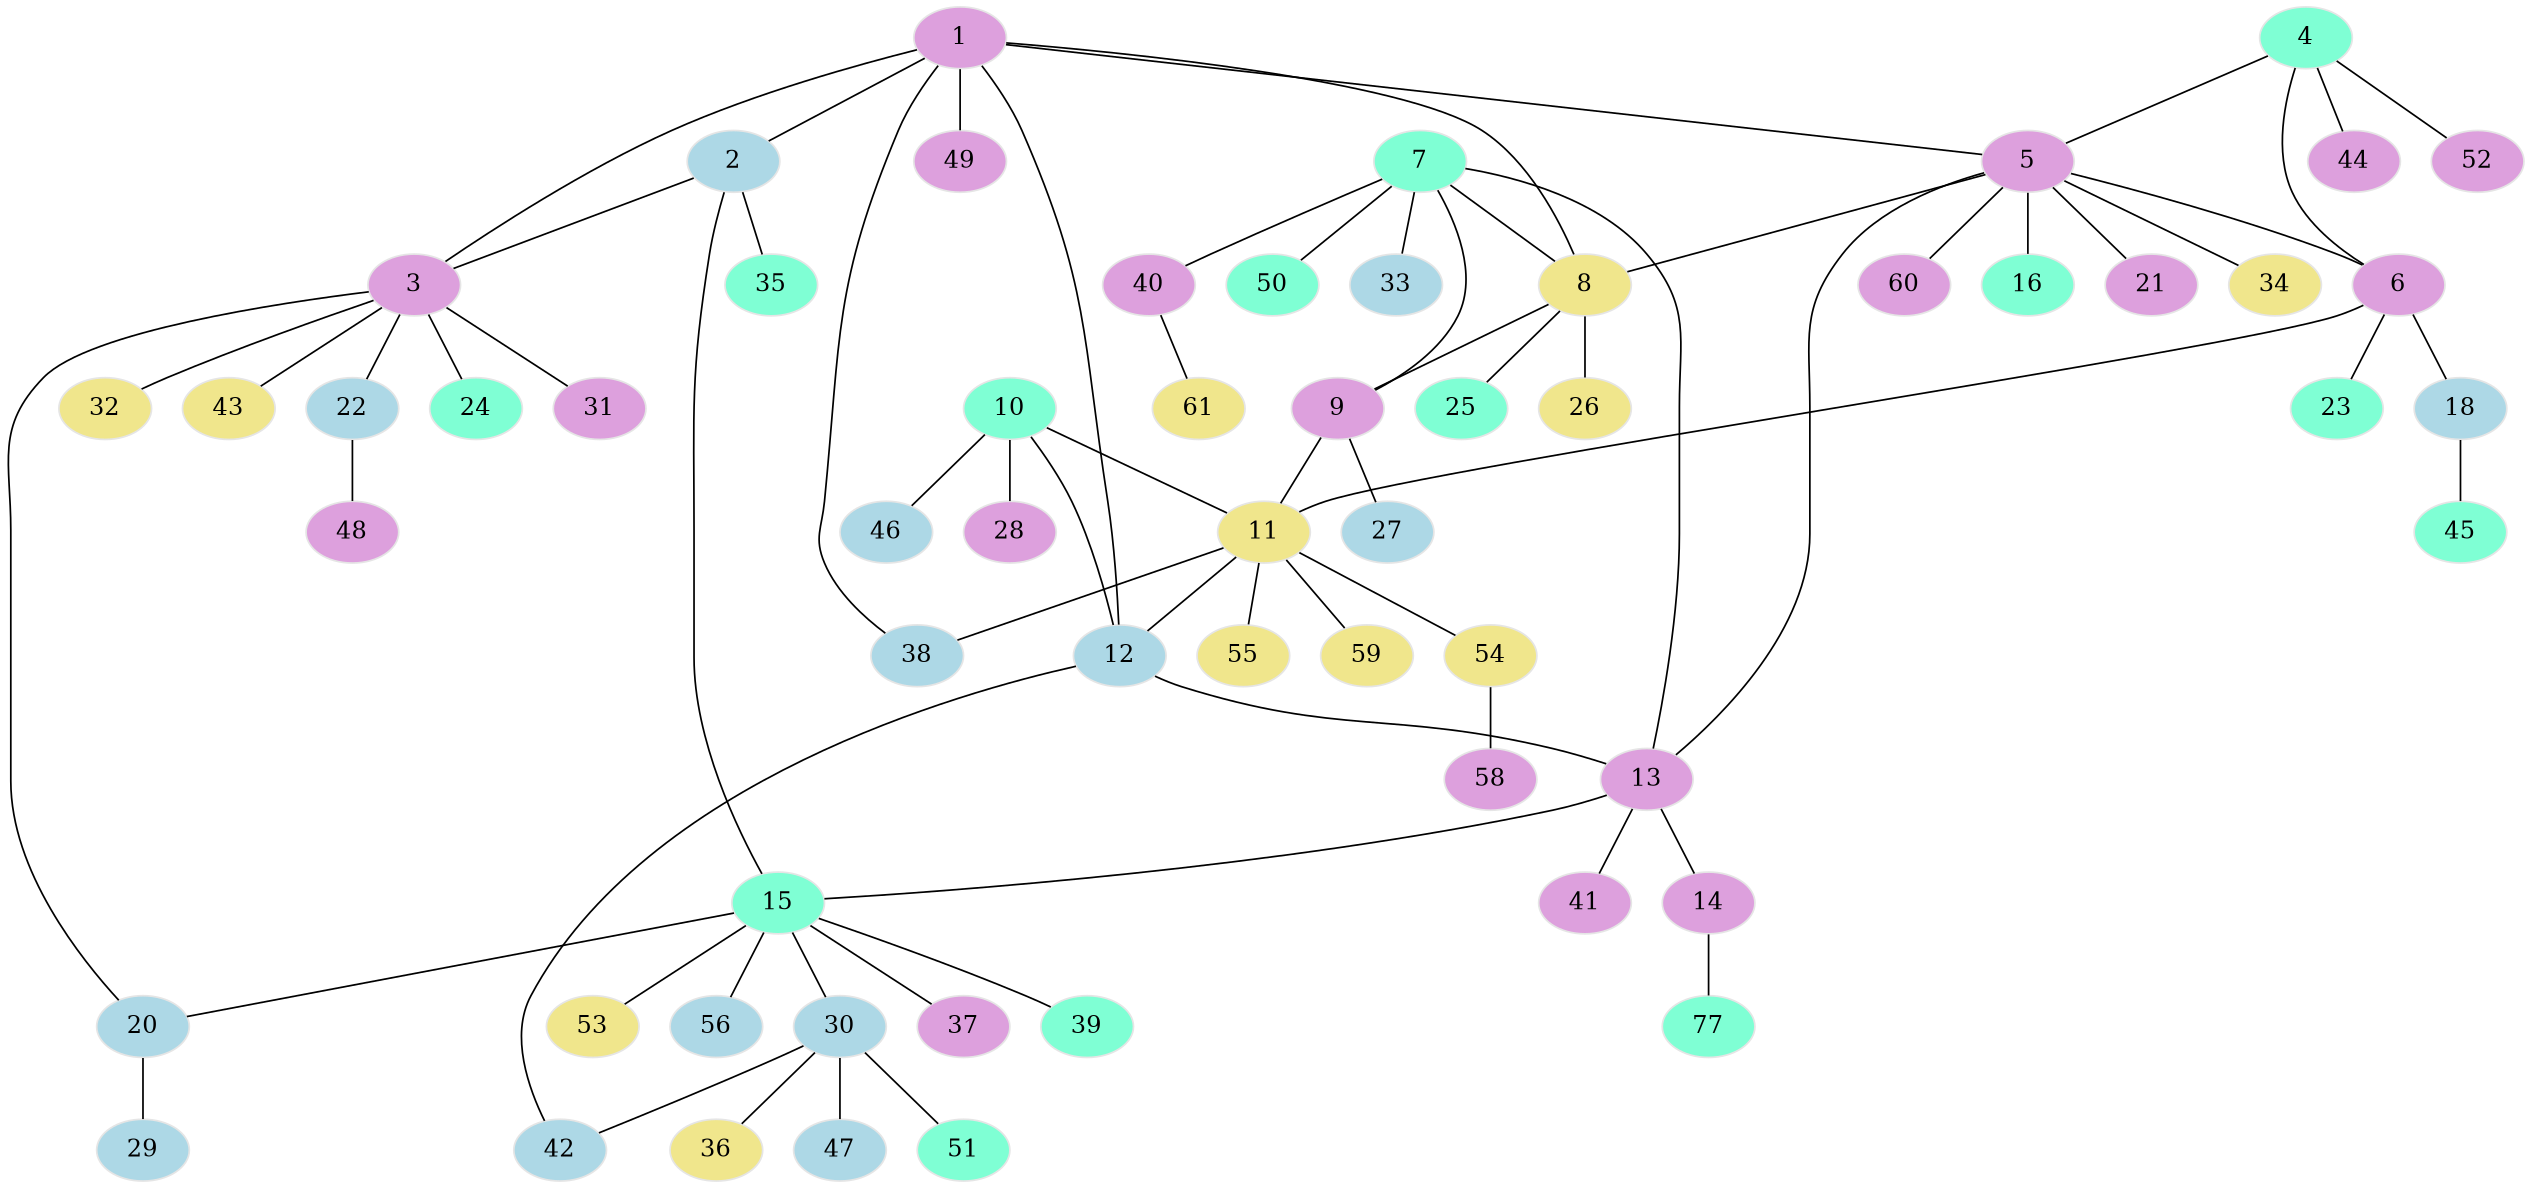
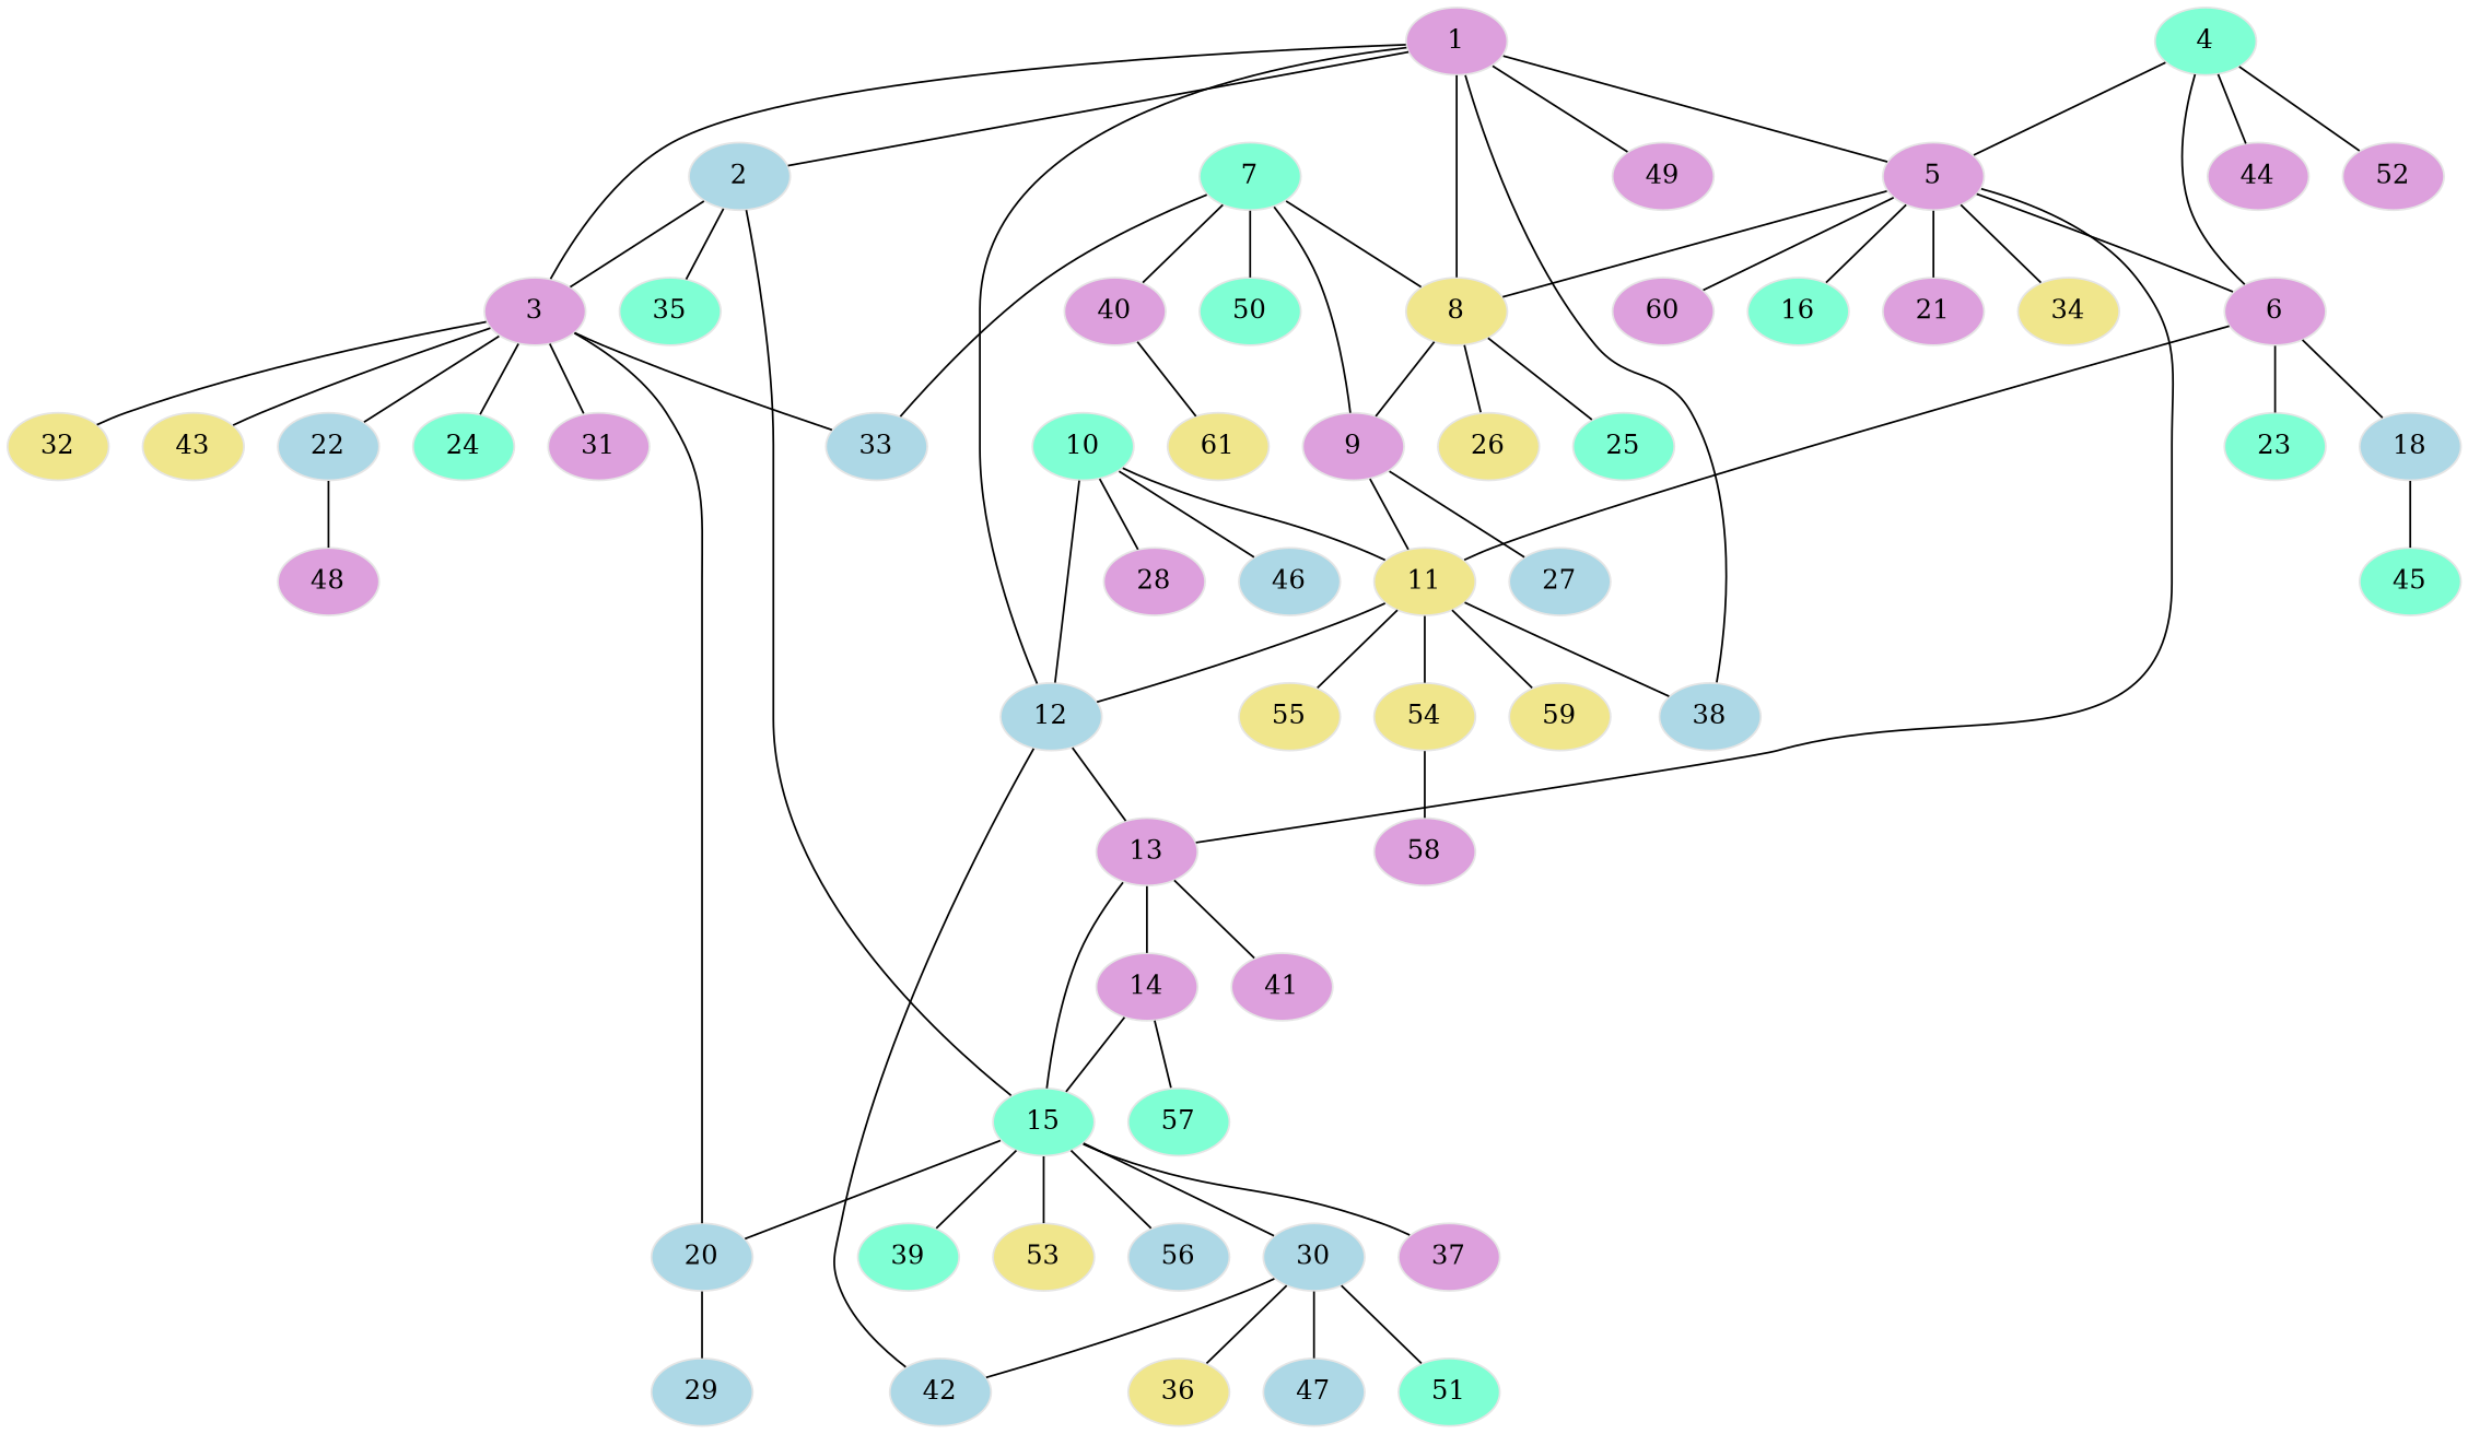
  graph {
    node [color=gray90 fillcolor=plum style=filled]
    2 [fillcolor=lightblue]
    1
    3
    5
    8 [fillcolor=khaki]
    12 [fillcolor=lightblue]
    38 [fillcolor=lightblue]
    49
    15 [fillcolor=aquamarine]
    35 [fillcolor=aquamarine]
    20 [fillcolor=lightblue]
    22 [fillcolor=lightblue]
    24 [fillcolor=aquamarine]
    31
    32 [fillcolor=khaki]
    33 [fillcolor=lightblue]
    43 [fillcolor=khaki]
    6
    13
    16 [fillcolor=aquamarine]
    21
    34 [fillcolor=khaki]
    60
    9
    25 [fillcolor=aquamarine]
    26 [fillcolor=khaki]
    42 [fillcolor=lightblue]
    30 [fillcolor=lightblue]
    37
    39 [fillcolor=aquamarine]
    53 [fillcolor=khaki]
    56 [fillcolor=lightblue]
    29 [fillcolor=lightblue]
    48
    4 [fillcolor=aquamarine]
    44
    52
    11 [fillcolor=khaki]
    18 [fillcolor=lightblue]
    23 [fillcolor=aquamarine]
    14
    41
    54 [fillcolor=khaki]
    55 [fillcolor=khaki]
    59 [fillcolor=khaki]
    45 [fillcolor=aquamarine]
    7 [fillcolor=aquamarine]
    40
    50 [fillcolor=aquamarine]
    27 [fillcolor=lightblue]
    61 [fillcolor=khaki]
    10 [fillcolor=aquamarine]
    28
    46 [fillcolor=lightblue]
    58
-   57 [fillcolor=aquamarine label=77]
+   57 [fillcolor=aquamarine]
    36 [fillcolor=khaki]
    47 [fillcolor=lightblue]
    51 [fillcolor=aquamarine]
    2 -- 3
    2 -- 15
    2 -- 35
    1 -- 2
    1 -- 3
    1 -- 5
    1 -- 8
    1 -- 12
    1 -- 38
    1 -- 49
    3 -- 20
    3 -- 22
    3 -- 24
    3 -- 31
    3 -- 32
+   3 -- 33
    3 -- 43
    5 -- 8
    5 -- 6
    5 -- 13
    5 -- 16
    5 -- 21
    5 -- 34
    5 -- 60
    8 -- 9
    8 -- 25
    8 -- 26
    12 -- 13
    12 -- 42
    15 -- 20
    15 -- 30
    15 -- 37
    15 -- 39
    15 -- 53
    15 -- 56
    20 -- 29
    22 -- 48
    6 -- 11
    6 -- 18
    6 -- 23
    13 -- 15
    13 -- 14
    13 -- 41
    9 -- 11
    9 -- 27
    30 -- 42
    30 -- 36
    30 -- 47
    30 -- 51
    4 -- 5
    4 -- 6
    4 -- 44
    4 -- 52
    11 -- 12
    11 -- 38
    11 -- 54
    11 -- 55
    11 -- 59
    18 -- 45
+   14 -- 15
    14 -- 57
    54 -- 58
    7 -- 8
    7 -- 33
-   7 -- 13
    7 -- 9
    7 -- 40
    7 -- 50
    40 -- 61
    10 -- 12
    10 -- 11
    10 -- 28
    10 -- 46
  }
